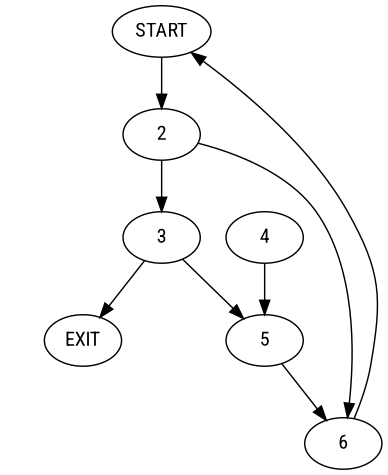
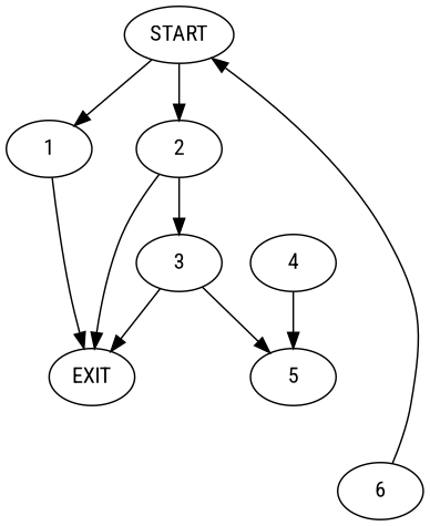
  digraph {
    fontname="Roboto Condensed"
    node [fontname="Roboto Condensed"]
    edge [fontname="Roboto Condensed"]
    n1 [label=START]
+   1
    2
    n4 [label=EXIT]
    3
    6
    5
    4
+   n1 -> 1
    n1 -> 2
+   1 -> n4
    2 -> 3
-   2 -> 6
+   2 -> n4
    3 -> n4
    3 -> 5
    6 -> n1
-   5 -> 6
    4 -> 5
  }
